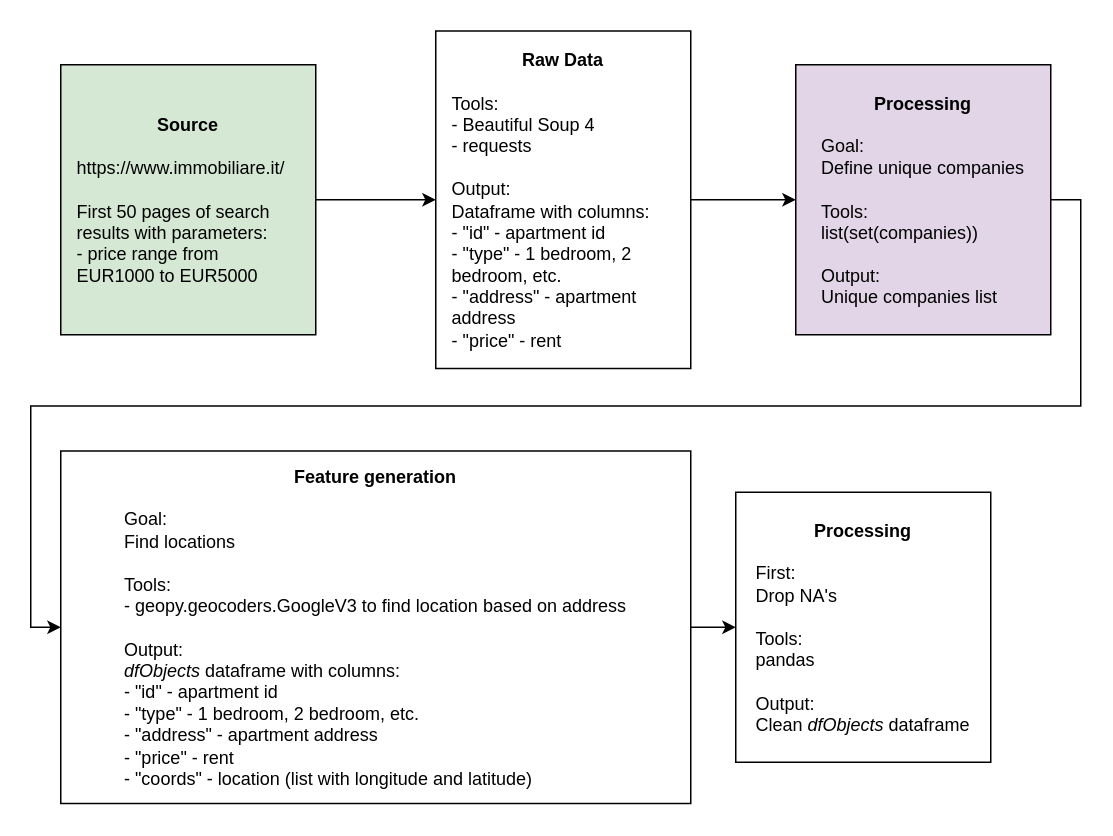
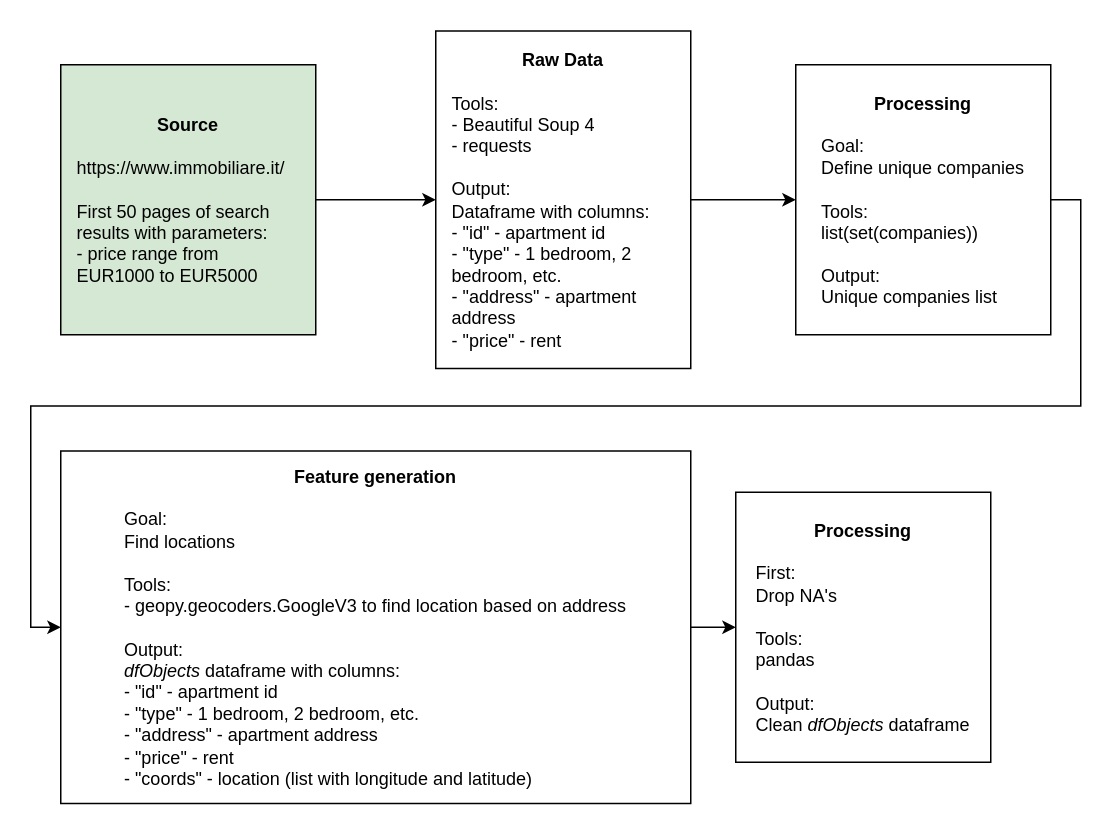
  <mxCell id="0" />
  <mxCell id="1" parent="0" />
  <mxCell id="2" value="" style="edgeStyle=orthogonalEdgeStyle;rounded=0;orthogonalLoop=1;jettySize=auto;html=1;" parent="1" source="3" target="5" edge="1"><mxGeometry relative="1" as="geometry" /></mxCell>
  <mxCell id="3" value="&lt;b&gt;Source&lt;br&gt;&lt;/b&gt;&lt;br&gt;&lt;div style=&quot;text-align: left&quot;&gt;https://www.immobiliare.it/&lt;br&gt;&lt;/div&gt;&lt;div style=&quot;text-align: left&quot;&gt;&lt;span&gt;&lt;br&gt;&lt;/span&gt;&lt;/div&gt;&lt;span&gt;&lt;div style=&quot;text-align: left&quot;&gt;&lt;span&gt;First 50 pages of search results with parameters:&lt;/span&gt;&lt;/div&gt;&lt;/span&gt;&lt;span&gt;&lt;div style=&quot;text-align: left&quot;&gt;&lt;span&gt;- price range from EUR1000 to EUR5000&amp;nbsp;&lt;br&gt;&lt;/span&gt;&lt;/div&gt;&lt;/span&gt;" style="rounded=0;whiteSpace=wrap;html=1;spacingTop=10;spacingLeft=10;spacingBottom=10;spacingRight=10;fillColor=#d5e8d4;" parent="1" vertex="1"><mxGeometry x="40" y="42.5" width="170" height="180" as="geometry" /></mxCell>
  <mxCell id="4" value="" style="edgeStyle=orthogonalEdgeStyle;rounded=0;orthogonalLoop=1;jettySize=auto;html=1;" parent="1" source="5" target="7" edge="1"><mxGeometry relative="1" as="geometry" /></mxCell>
  <mxCell id="5" value="&lt;span&gt;&lt;b&gt;Raw Data&lt;/b&gt;&lt;/span&gt;&lt;b&gt;&lt;br&gt;&lt;/b&gt;&lt;br&gt;&lt;div style=&quot;text-align: left&quot;&gt;&lt;span&gt;Tools:&amp;nbsp;&lt;/span&gt;&lt;/div&gt;&lt;div style=&quot;text-align: left&quot;&gt;&lt;span&gt;- Beautiful Soup 4&amp;nbsp;&lt;/span&gt;&lt;/div&gt;&lt;div style=&quot;text-align: left&quot;&gt;&lt;span&gt;- requests&lt;/span&gt;&lt;br&gt;&lt;/div&gt;&lt;div style=&quot;text-align: left&quot;&gt;&lt;span&gt;&lt;br&gt;&lt;/span&gt;&lt;/div&gt;&lt;span&gt;&lt;div style=&quot;text-align: left&quot;&gt;&lt;span&gt;Output:&amp;nbsp;&amp;nbsp;&lt;/span&gt;&lt;/div&gt;&lt;div style=&quot;text-align: left&quot;&gt;&lt;span&gt;Dataframe with columns:&lt;/span&gt;&lt;/div&gt;&lt;div style=&quot;text-align: left&quot;&gt;- &quot;id&quot; - apartment id&amp;nbsp;&lt;br style=&quot;padding: 0px ; margin: 0px&quot;&gt;- &quot;type&quot; - 1 bedroom, 2 bedroom, etc.&lt;br style=&quot;padding: 0px ; margin: 0px&quot;&gt;- &quot;address&quot; - apartment address&lt;/div&gt;&lt;div style=&quot;text-align: left&quot;&gt;- &quot;price&quot; - rent&amp;nbsp;&lt;br&gt;&lt;/div&gt;&lt;/span&gt;" style="rounded=0;whiteSpace=wrap;html=1;spacingTop=10;spacingLeft=10;spacingBottom=10;spacingRight=10;" parent="1" vertex="1"><mxGeometry x="290" y="20" width="170" height="225" as="geometry" /></mxCell>
  <mxCell id="6" style="edgeStyle=orthogonalEdgeStyle;rounded=0;orthogonalLoop=1;jettySize=auto;html=1;exitX=1;exitY=0.5;exitDx=0;exitDy=0;entryX=0;entryY=0.5;entryDx=0;entryDy=0;" parent="1" source="7" target="9" edge="1"><mxGeometry relative="1" as="geometry"><Array as="points"><mxPoint x="720" y="133" /><mxPoint x="720" y="270" /><mxPoint x="20" y="270" /><mxPoint x="20" y="418" /></Array></mxGeometry></mxCell>
- <mxCell id="7" value="&lt;span&gt;&lt;b&gt;Processing&lt;/b&gt;&lt;/span&gt;&lt;b&gt;&lt;br&gt;&lt;/b&gt;&lt;br&gt;&lt;div style=&quot;text-align: left&quot;&gt;&lt;span&gt;Goal:&lt;/span&gt;&lt;br style=&quot;padding: 0px ; margin: 0px&quot;&gt;&lt;span&gt;Define unique companies&lt;/span&gt;&lt;br&gt;&lt;/div&gt;&lt;div style=&quot;text-align: left&quot;&gt;&lt;span&gt;&lt;br&gt;&lt;/span&gt;&lt;/div&gt;&lt;div style=&quot;text-align: left&quot;&gt;Tools:&lt;/div&gt;&lt;div style=&quot;text-align: left&quot;&gt;list(set(companies))&lt;/div&gt;&lt;div style=&quot;text-align: left&quot;&gt;&lt;span&gt;&lt;br&gt;&lt;/span&gt;&lt;/div&gt;&lt;div style=&quot;text-align: left&quot;&gt;Output:&amp;nbsp;&amp;nbsp;&lt;br style=&quot;padding: 0px ; margin: 0px&quot;&gt;Unique companies list&lt;span&gt;&lt;br&gt;&lt;/span&gt;&lt;/div&gt;" style="rounded=0;whiteSpace=wrap;html=1;spacingTop=10;spacingLeft=10;spacingBottom=10;spacingRight=10;fillColor=#e1d5e7;" parent="1" vertex="1"><mxGeometry x="530" y="42.5" width="170" height="180" as="geometry" /></mxCell>
+ <mxCell id="7" value="&lt;span&gt;&lt;b&gt;Processing&lt;/b&gt;&lt;/span&gt;&lt;b&gt;&lt;br&gt;&lt;/b&gt;&lt;br&gt;&lt;div style=&quot;text-align: left&quot;&gt;&lt;span&gt;Goal:&lt;/span&gt;&lt;br style=&quot;padding: 0px ; margin: 0px&quot;&gt;&lt;span&gt;Define unique companies&lt;/span&gt;&lt;br&gt;&lt;/div&gt;&lt;div style=&quot;text-align: left&quot;&gt;&lt;span&gt;&lt;br&gt;&lt;/span&gt;&lt;/div&gt;&lt;div style=&quot;text-align: left&quot;&gt;Tools:&lt;/div&gt;&lt;div style=&quot;text-align: left&quot;&gt;list(set(companies))&lt;/div&gt;&lt;div style=&quot;text-align: left&quot;&gt;&lt;span&gt;&lt;br&gt;&lt;/span&gt;&lt;/div&gt;&lt;div style=&quot;text-align: left&quot;&gt;Output:&amp;nbsp;&amp;nbsp;&lt;br style=&quot;padding: 0px ; margin: 0px&quot;&gt;Unique companies list&lt;span&gt;&lt;br&gt;&lt;/span&gt;&lt;/div&gt;" style="rounded=0;whiteSpace=wrap;html=1;spacingTop=10;spacingLeft=10;spacingBottom=10;spacingRight=10;" parent="1" vertex="1"><mxGeometry x="530" y="42.5" width="170" height="180" as="geometry" /></mxCell>
  <mxCell id="8" value="" style="edgeStyle=orthogonalEdgeStyle;rounded=0;orthogonalLoop=1;jettySize=auto;html=1;align=left;" edge="1" parent="1" source="9" target="10"><mxGeometry relative="1" as="geometry" /></mxCell>
  <mxCell id="9" value="&lt;span&gt;&lt;b&gt;Feature generation&lt;/b&gt;&lt;/span&gt;&lt;b&gt;&lt;br&gt;&lt;/b&gt;&lt;br&gt;&lt;div style=&quot;text-align: left&quot;&gt;&lt;span&gt;Goal:&lt;/span&gt;&lt;br style=&quot;padding: 0px ; margin: 0px&quot;&gt;&lt;span&gt;Find locations&lt;/span&gt;&lt;br&gt;&lt;/div&gt;&lt;div style=&quot;text-align: left&quot;&gt;&lt;span&gt;&lt;br&gt;&lt;/span&gt;&lt;/div&gt;&lt;div style=&quot;text-align: left&quot;&gt;&lt;span&gt;Tools:&amp;nbsp;&lt;/span&gt;&lt;/div&gt;&lt;div style=&quot;text-align: left&quot;&gt;&lt;span&gt;- geopy.geocoders.GoogleV3 to find location based on address&lt;/span&gt;&lt;span&gt;&lt;br&gt;&lt;/span&gt;&lt;/div&gt;&lt;div style=&quot;text-align: left&quot;&gt;&lt;span&gt;&lt;br&gt;&lt;/span&gt;&lt;/div&gt;&lt;div style=&quot;text-align: left&quot;&gt;Output:&amp;nbsp;&amp;nbsp;&amp;nbsp;&lt;br style=&quot;padding: 0px ; margin: 0px&quot;&gt;&lt;i&gt;dfObjects&lt;/i&gt; dataframe with columns:&lt;br style=&quot;padding: 0px ; margin: 0px&quot;&gt;&lt;div&gt;- &quot;id&quot; - apartment id&amp;nbsp;&lt;br style=&quot;padding: 0px ; margin: 0px&quot;&gt;- &quot;type&quot; - 1 bedroom, 2 bedroom, etc.&lt;br style=&quot;padding: 0px ; margin: 0px&quot;&gt;- &quot;address&quot; - apartment address&lt;/div&gt;&lt;div&gt;- &quot;price&quot; - rent&amp;nbsp;&lt;/div&gt;&lt;div&gt;- &quot;coords&quot; - location (list with longitude and latitude)&lt;/div&gt;&lt;/div&gt;" style="rounded=0;whiteSpace=wrap;html=1;spacingTop=10;spacingLeft=10;spacingBottom=10;spacingRight=10;" parent="1" vertex="1"><mxGeometry x="40" y="300" width="420" height="235" as="geometry" /></mxCell>
  <mxCell id="10" value="&lt;span&gt;&lt;b&gt;Processing&lt;/b&gt;&lt;/span&gt;&lt;b&gt;&lt;br&gt;&lt;/b&gt;&lt;br&gt;&lt;div style=&quot;text-align: left&quot;&gt;&lt;span&gt;First:&lt;/span&gt;&lt;br style=&quot;padding: 0px ; margin: 0px&quot;&gt;&lt;span&gt;Drop NA's&lt;/span&gt;&lt;br&gt;&lt;/div&gt;&lt;div style=&quot;text-align: left&quot;&gt;&lt;span&gt;&lt;br&gt;&lt;/span&gt;&lt;/div&gt;&lt;div style=&quot;text-align: left&quot;&gt;Tools:&lt;/div&gt;&lt;div style=&quot;text-align: left&quot;&gt;pandas&lt;/div&gt;&lt;div style=&quot;text-align: left&quot;&gt;&lt;span&gt;&lt;br&gt;&lt;/span&gt;&lt;/div&gt;&lt;div style=&quot;text-align: left&quot;&gt;Output:&amp;nbsp;&amp;nbsp;&lt;br style=&quot;padding: 0px ; margin: 0px&quot;&gt;Clean&amp;nbsp;&lt;i&gt;dfObjects &lt;/i&gt;dataframe&lt;/div&gt;" style="rounded=0;whiteSpace=wrap;html=1;spacingTop=10;spacingLeft=10;spacingBottom=10;spacingRight=10;" vertex="1" parent="1"><mxGeometry x="490" y="327.5" width="170" height="180" as="geometry" /></mxCell>
